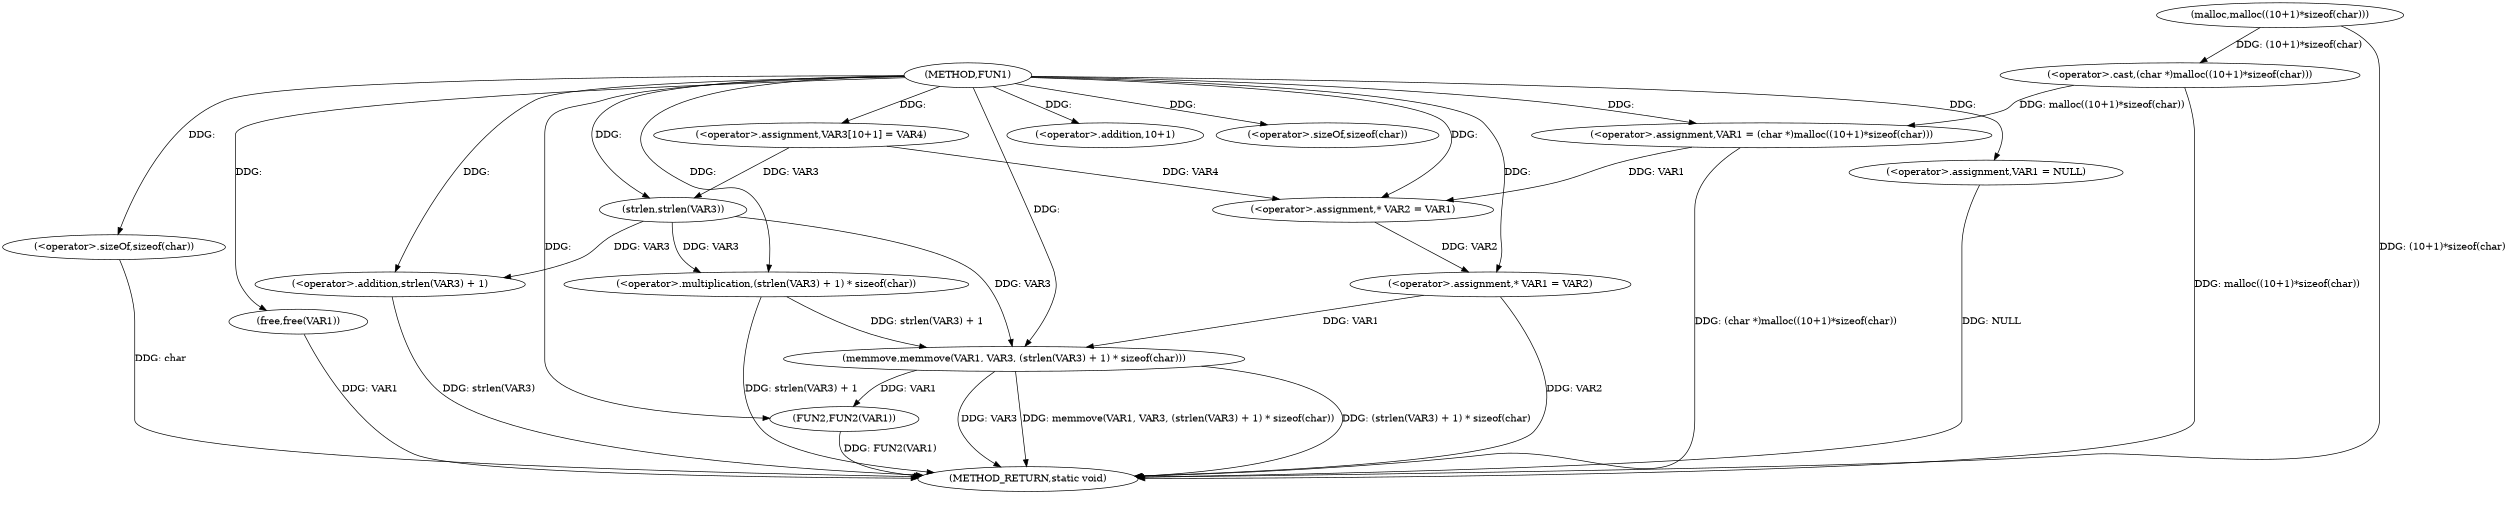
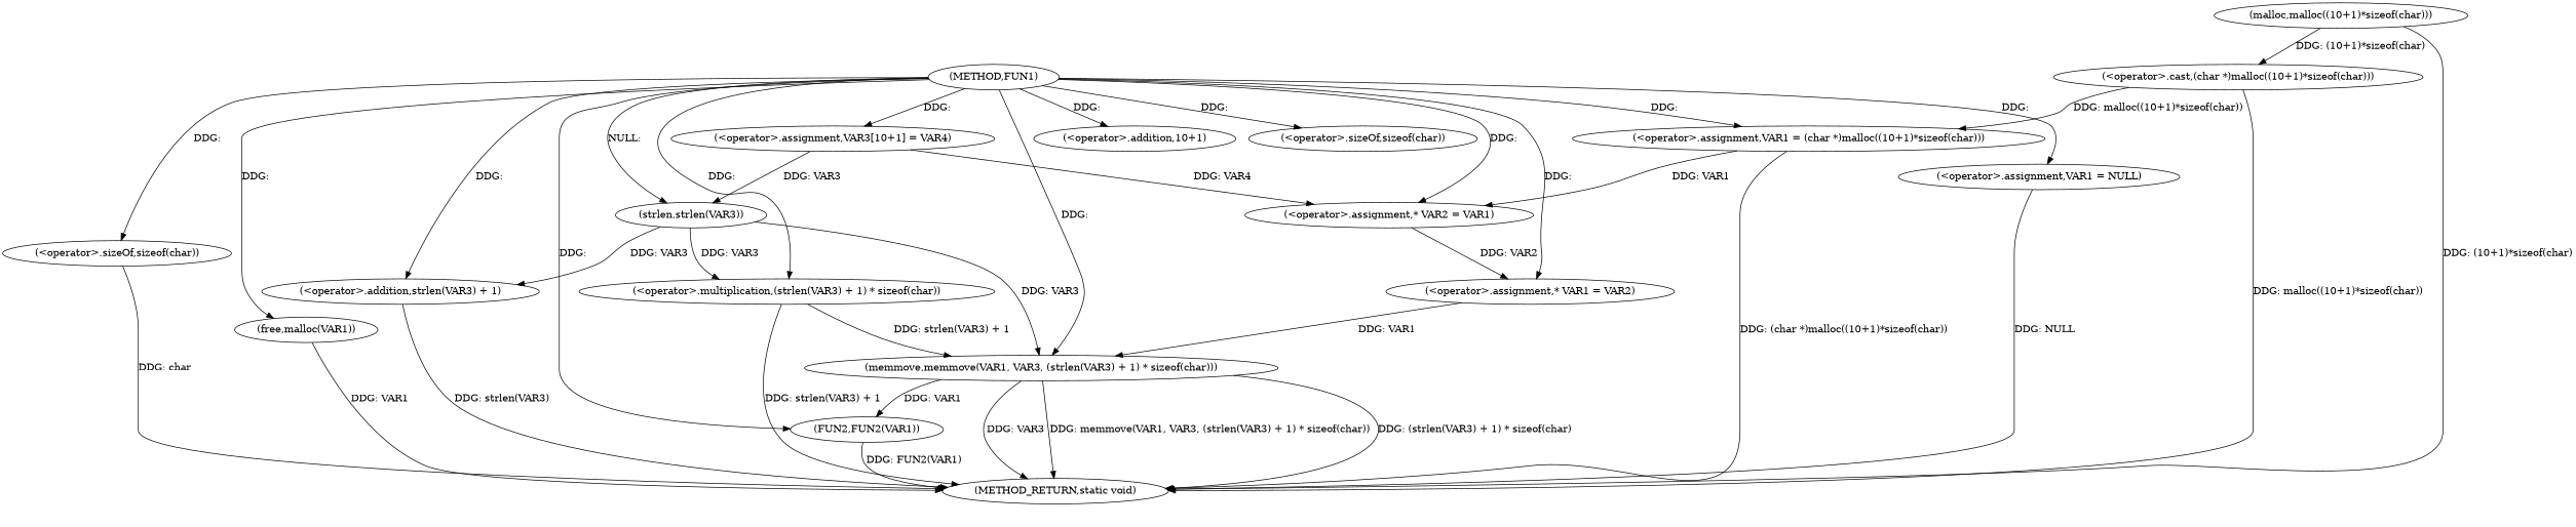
  digraph {
    n1 [label="(METHOD,FUN1)"]
    n2 [label="(<operator>.assignment,VAR1 = NULL)"]
    n3 [label="(<operator>.assignment,VAR1 = (char *)malloc((10+1)*sizeof(char)))"]
    n4 [label="(<operator>.addition,10+1)"]
    n5 [label="(<operator>.sizeOf,sizeof(char))"]
    n6 [label="(<operator>.assignment,* VAR2 = VAR1)"]
    n7 [label="(<operator>.assignment,* VAR1 = VAR2)"]
    n8 [label="(<operator>.assignment,VAR3[10+1] = VAR4)"]
    n9 [label="(memmove,memmove(VAR1, VAR3, (strlen(VAR3) + 1) * sizeof(char)))"]
    n10 [label="(<operator>.multiplication,(strlen(VAR3) + 1) * sizeof(char))"]
    n11 [label="(<operator>.addition,strlen(VAR3) + 1)"]
    n12 [label="(strlen,strlen(VAR3))"]
    n13 [label="(<operator>.sizeOf,sizeof(char))"]
    n14 [label="(FUN2,FUN2(VAR1))"]
-   n15 [label="(free,free(VAR1))"]
+   n15 [label="(free,malloc(VAR1))"]
    n16 [label="(METHOD_RETURN,static void)"]
    n17 [label="(<operator>.cast,(char *)malloc((10+1)*sizeof(char)))"]
    n18 [label="(malloc,malloc((10+1)*sizeof(char)))"]
    n1 -> n2 [label="DDG: "]
    n1 -> n3 [label="DDG: "]
    n1 -> n4 [label="DDG: "]
    n1 -> n5 [label="DDG: "]
    n1 -> n6 [label="DDG: "]
    n1 -> n7 [label="DDG: "]
    n1 -> n8 [label="DDG: "]
    n1 -> n9 [label="DDG: "]
    n1 -> n10 [label="DDG: "]
    n1 -> n11 [label="DDG: "]
-   n1 -> n12 [label="DDG: "]
+   n1 -> n12 [label="NULL: "]
    n1 -> n13 [label="DDG: "]
    n1 -> n14 [label="DDG: "]
    n1 -> n15 [label="DDG: "]
    n2 -> n16 [label="DDG: NULL"]
    n3 -> n6 [label="DDG: VAR1"]
    n3 -> n16 [label="DDG: (char *)malloc((10+1)*sizeof(char))"]
    n6 -> n7 [label="DDG: VAR2"]
    n7 -> n9 [label="DDG: VAR1"]
-   n7 -> n16 [label="DDG: VAR2"]
    n8 -> n6 [label="DDG: VAR4"]
    n8 -> n12 [label="DDG: VAR3"]
    n9 -> n14 [label="DDG: VAR1"]
    n9 -> n16 [label="DDG: memmove(VAR1, VAR3, (strlen(VAR3) + 1) * sizeof(char))"]
    n9 -> n16 [label="DDG: (strlen(VAR3) + 1) * sizeof(char)"]
    n9 -> n16 [label="DDG: VAR3"]
    n10 -> n9 [label="DDG: strlen(VAR3) + 1"]
    n10 -> n16 [label="DDG: strlen(VAR3) + 1"]
    n11 -> n16 [label="DDG: strlen(VAR3)"]
    n12 -> n9 [label="DDG: VAR3"]
    n12 -> n10 [label="DDG: VAR3"]
    n12 -> n11 [label="DDG: VAR3"]
    n13 -> n16 [label="DDG: char"]
    n14 -> n16 [label="DDG: FUN2(VAR1)"]
    n15 -> n16 [label="DDG: VAR1"]
    n17 -> n3 [label="DDG: malloc((10+1)*sizeof(char))"]
    n17 -> n16 [label="DDG: malloc((10+1)*sizeof(char))"]
    n18 -> n16 [label="DDG: (10+1)*sizeof(char)"]
    n18 -> n17 [label="DDG: (10+1)*sizeof(char)"]
  }
